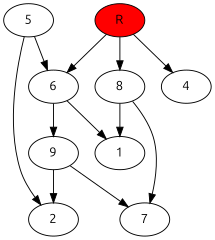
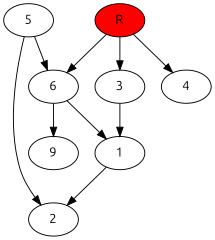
  digraph {
    fontname=Ubuntu
    node [fontname=Ubuntu]
    edge [fontname=Ubuntu]
    1
    2
    n3 [label=9]
-   7
    5
    6
-   8
+   8 [label=3]
    R [fillcolor="#ff0000" style=filled]
    4
-   n3 -> 2
-   n3 -> 7
+   1 -> 2
    5 -> 2
    5 -> 6
    6 -> 1
    6 -> n3
    8 -> 1
-   8 -> 7
    R -> 6
    R -> 8
    R -> 4
  }
